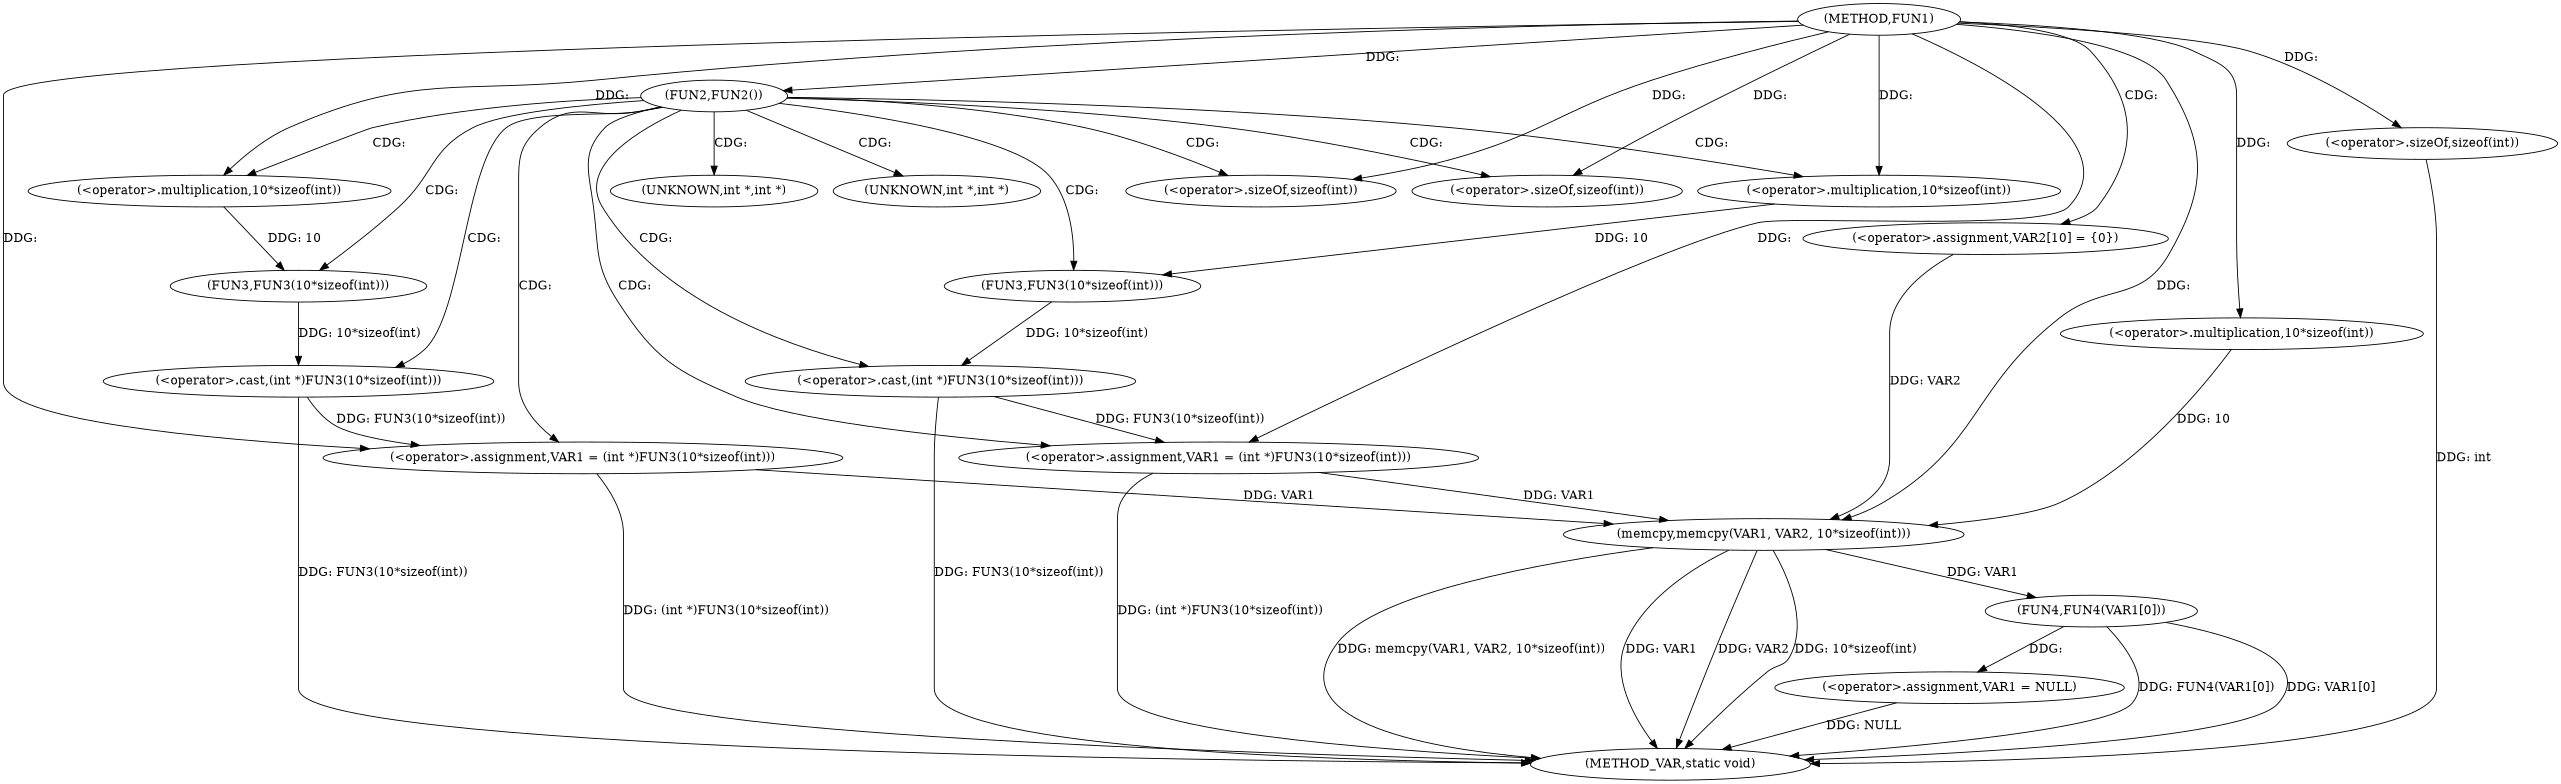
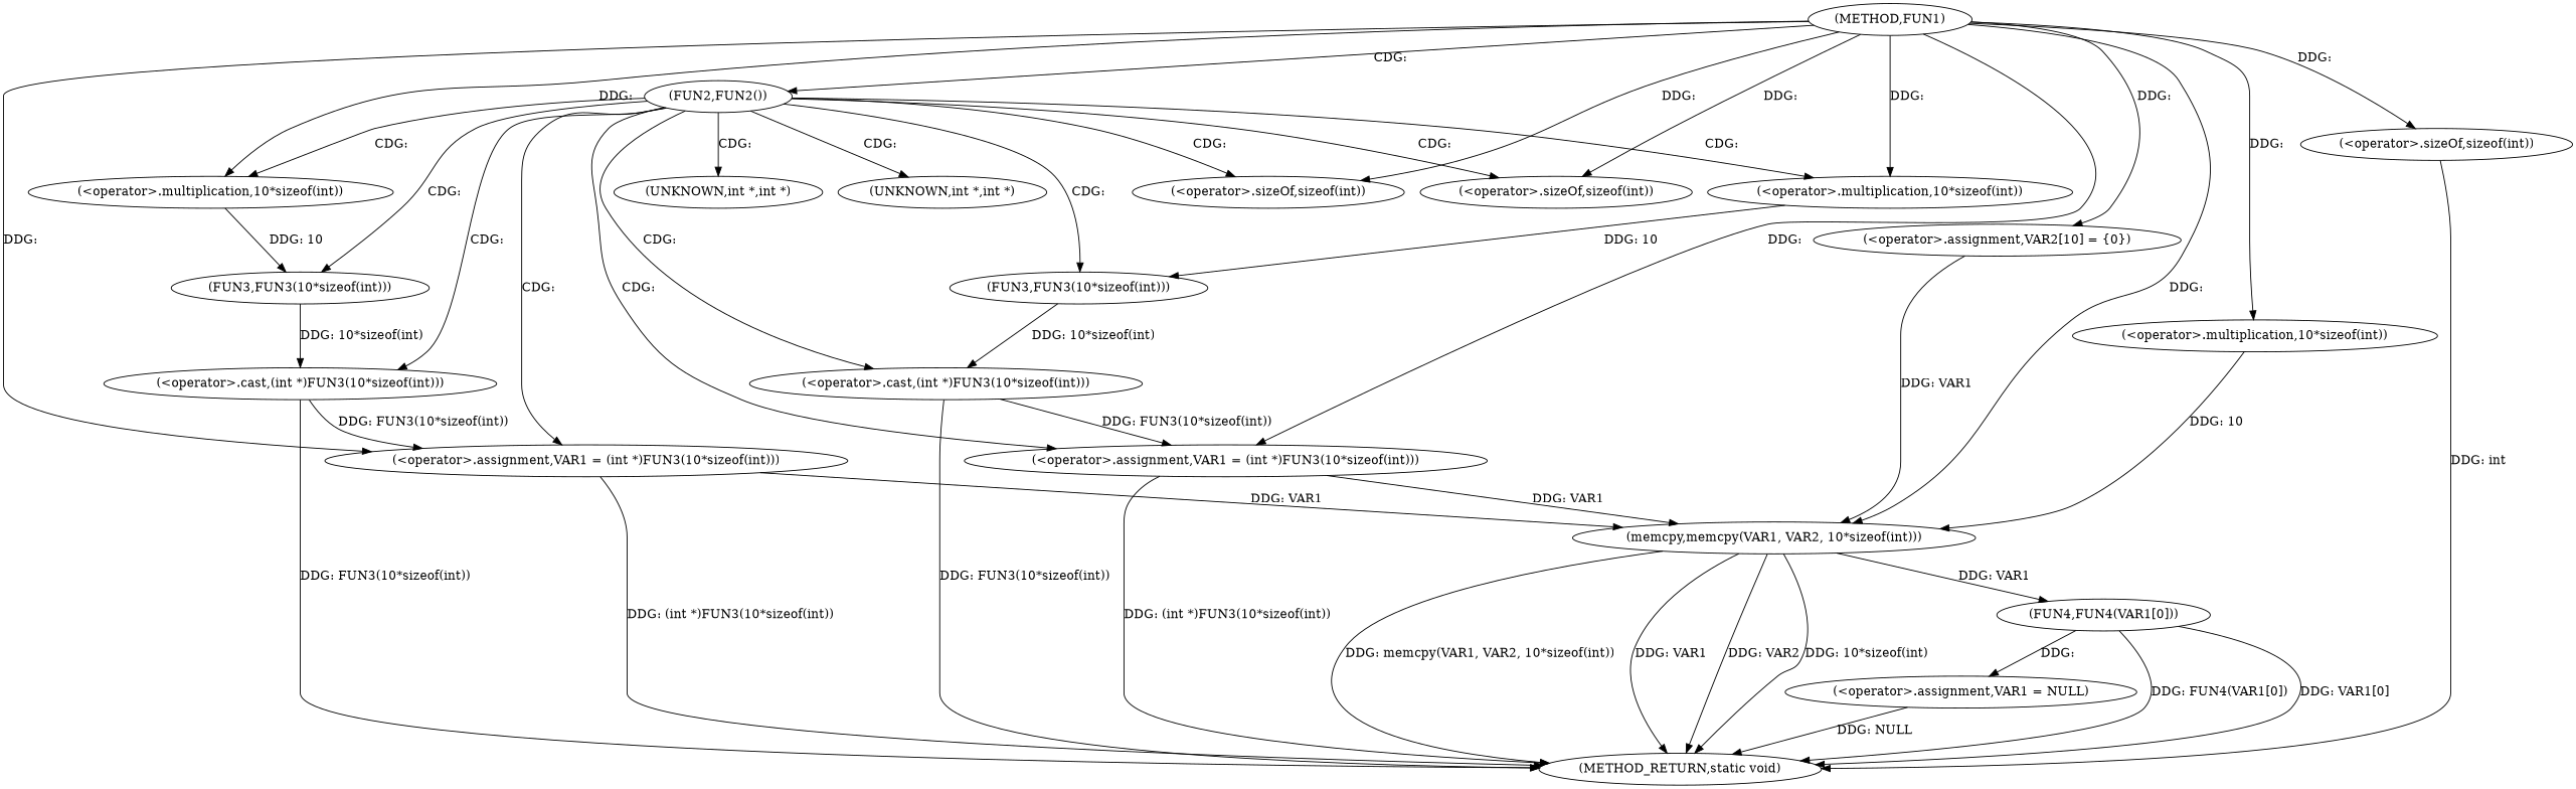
  digraph {
    n1 [label="(METHOD,FUN1)"]
    n2 [label="(FUN2,FUN2())"]
    n3 [label="(<operator>.assignment,VAR1 = (int *)FUN3(10*sizeof(int)))"]
    n4 [label="(<operator>.multiplication,10*sizeof(int))"]
    n5 [label="(<operator>.sizeOf,sizeof(int))"]
    n6 [label="(<operator>.assignment,VAR1 = (int *)FUN3(10*sizeof(int)))"]
    n7 [label="(<operator>.multiplication,10*sizeof(int))"]
    n8 [label="(<operator>.sizeOf,sizeof(int))"]
    n9 [label="(<operator>.assignment,VAR2[10] = {0})"]
    n10 [label="(memcpy,memcpy(VAR1, VAR2, 10*sizeof(int)))"]
    n11 [label="(<operator>.multiplication,10*sizeof(int))"]
    n12 [label="(<operator>.sizeOf,sizeof(int))"]
    n13 [label="(<operator>.assignment,VAR1 = NULL)"]
-   n14 [label="(METHOD_VAR,static void)"]
+   n14 [label="(METHOD_RETURN,static void)"]
    n15 [label="(<operator>.cast,(int *)FUN3(10*sizeof(int)))"]
    n16 [label="(FUN3,FUN3(10*sizeof(int)))"]
    n17 [label="(<operator>.cast,(int *)FUN3(10*sizeof(int)))"]
    n18 [label="(FUN3,FUN3(10*sizeof(int)))"]
    n19 [label="(UNKNOWN,int *,int *)"]
    n20 [label="(UNKNOWN,int *,int *)"]
    n21 [label="(FUN4,FUN4(VAR1[0]))"]
-   n1 -> n2 [label="DDG: "]
+   n1 -> n2 [label="CDG: "]
    n1 -> n3 [label="DDG: "]
    n1 -> n4 [label="DDG: "]
    n1 -> n5 [label="DDG: "]
    n1 -> n6 [label="DDG: "]
    n1 -> n7 [label="DDG: "]
    n1 -> n8 [label="DDG: "]
-   n1 -> n9 [label="CDG: "]
+   n1 -> n9 [label="DDG: "]
    n1 -> n10 [label="DDG: "]
    n1 -> n11 [label="DDG: "]
    n1 -> n12 [label="DDG: "]
    n2 -> n3 [label="CDG: "]
    n2 -> n4 [label="CDG: "]
    n2 -> n5 [label="CDG: "]
    n2 -> n6 [label="CDG: "]
    n2 -> n7 [label="CDG: "]
    n2 -> n8 [label="CDG: "]
    n2 -> n15 [label="CDG: "]
    n2 -> n16 [label="CDG: "]
    n2 -> n17 [label="CDG: "]
    n2 -> n18 [label="CDG: "]
    n2 -> n19 [label="CDG: "]
    n2 -> n20 [label="CDG: "]
    n3 -> n10 [label="DDG: VAR1"]
    n3 -> n14 [label="DDG: (int *)FUN3(10*sizeof(int))"]
    n4 -> n16 [label="DDG: 10"]
    n6 -> n10 [label="DDG: VAR1"]
    n6 -> n14 [label="DDG: (int *)FUN3(10*sizeof(int))"]
    n7 -> n18 [label="DDG: 10"]
-   n9 -> n10 [label="DDG: VAR2"]
+   n9 -> n10 [label="DDG: VAR1"]
    n10 -> n14 [label="DDG: memcpy(VAR1, VAR2, 10*sizeof(int))"]
    n10 -> n14 [label="DDG: VAR1"]
    n10 -> n14 [label="DDG: VAR2"]
    n10 -> n14 [label="DDG: 10*sizeof(int)"]
    n10 -> n21 [label="DDG: VAR1"]
    n11 -> n10 [label="DDG: 10"]
    n12 -> n14 [label="DDG: int"]
    n13 -> n14 [label="DDG: NULL"]
    n15 -> n3 [label="DDG: FUN3(10*sizeof(int))"]
    n15 -> n14 [label="DDG: FUN3(10*sizeof(int))"]
    n16 -> n15 [label="DDG: 10*sizeof(int)"]
    n17 -> n6 [label="DDG: FUN3(10*sizeof(int))"]
    n17 -> n14 [label="DDG: FUN3(10*sizeof(int))"]
    n18 -> n17 [label="DDG: 10*sizeof(int)"]
    n21 -> n13 [label="DDG: "]
    n21 -> n14 [label="DDG: FUN4(VAR1[0])"]
    n21 -> n14 [label="DDG: VAR1[0]"]
  }
